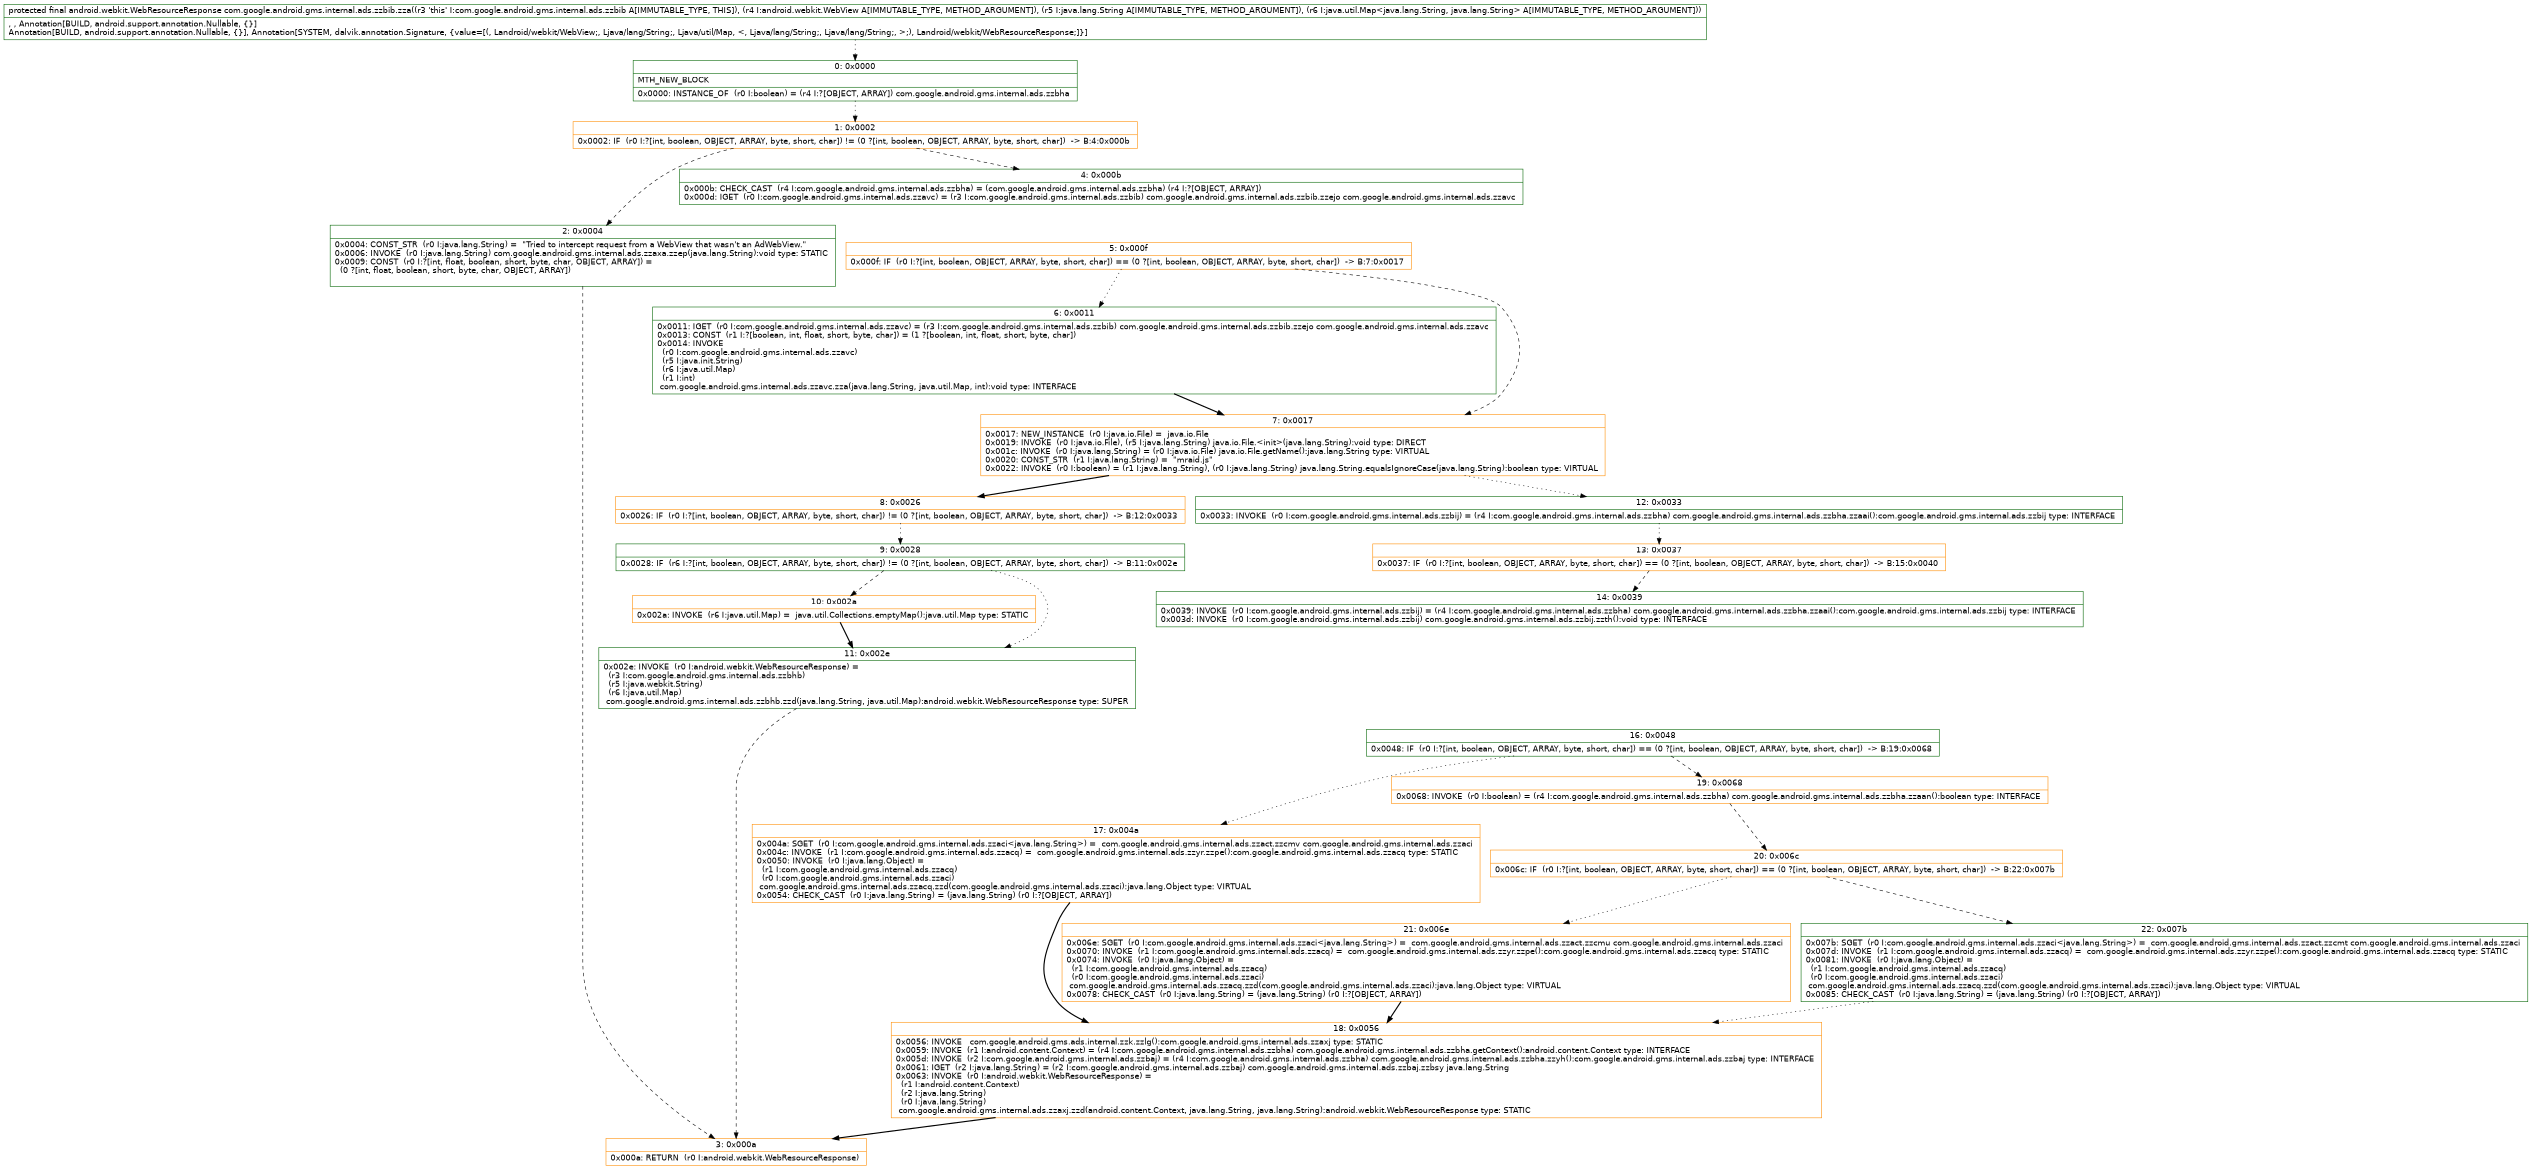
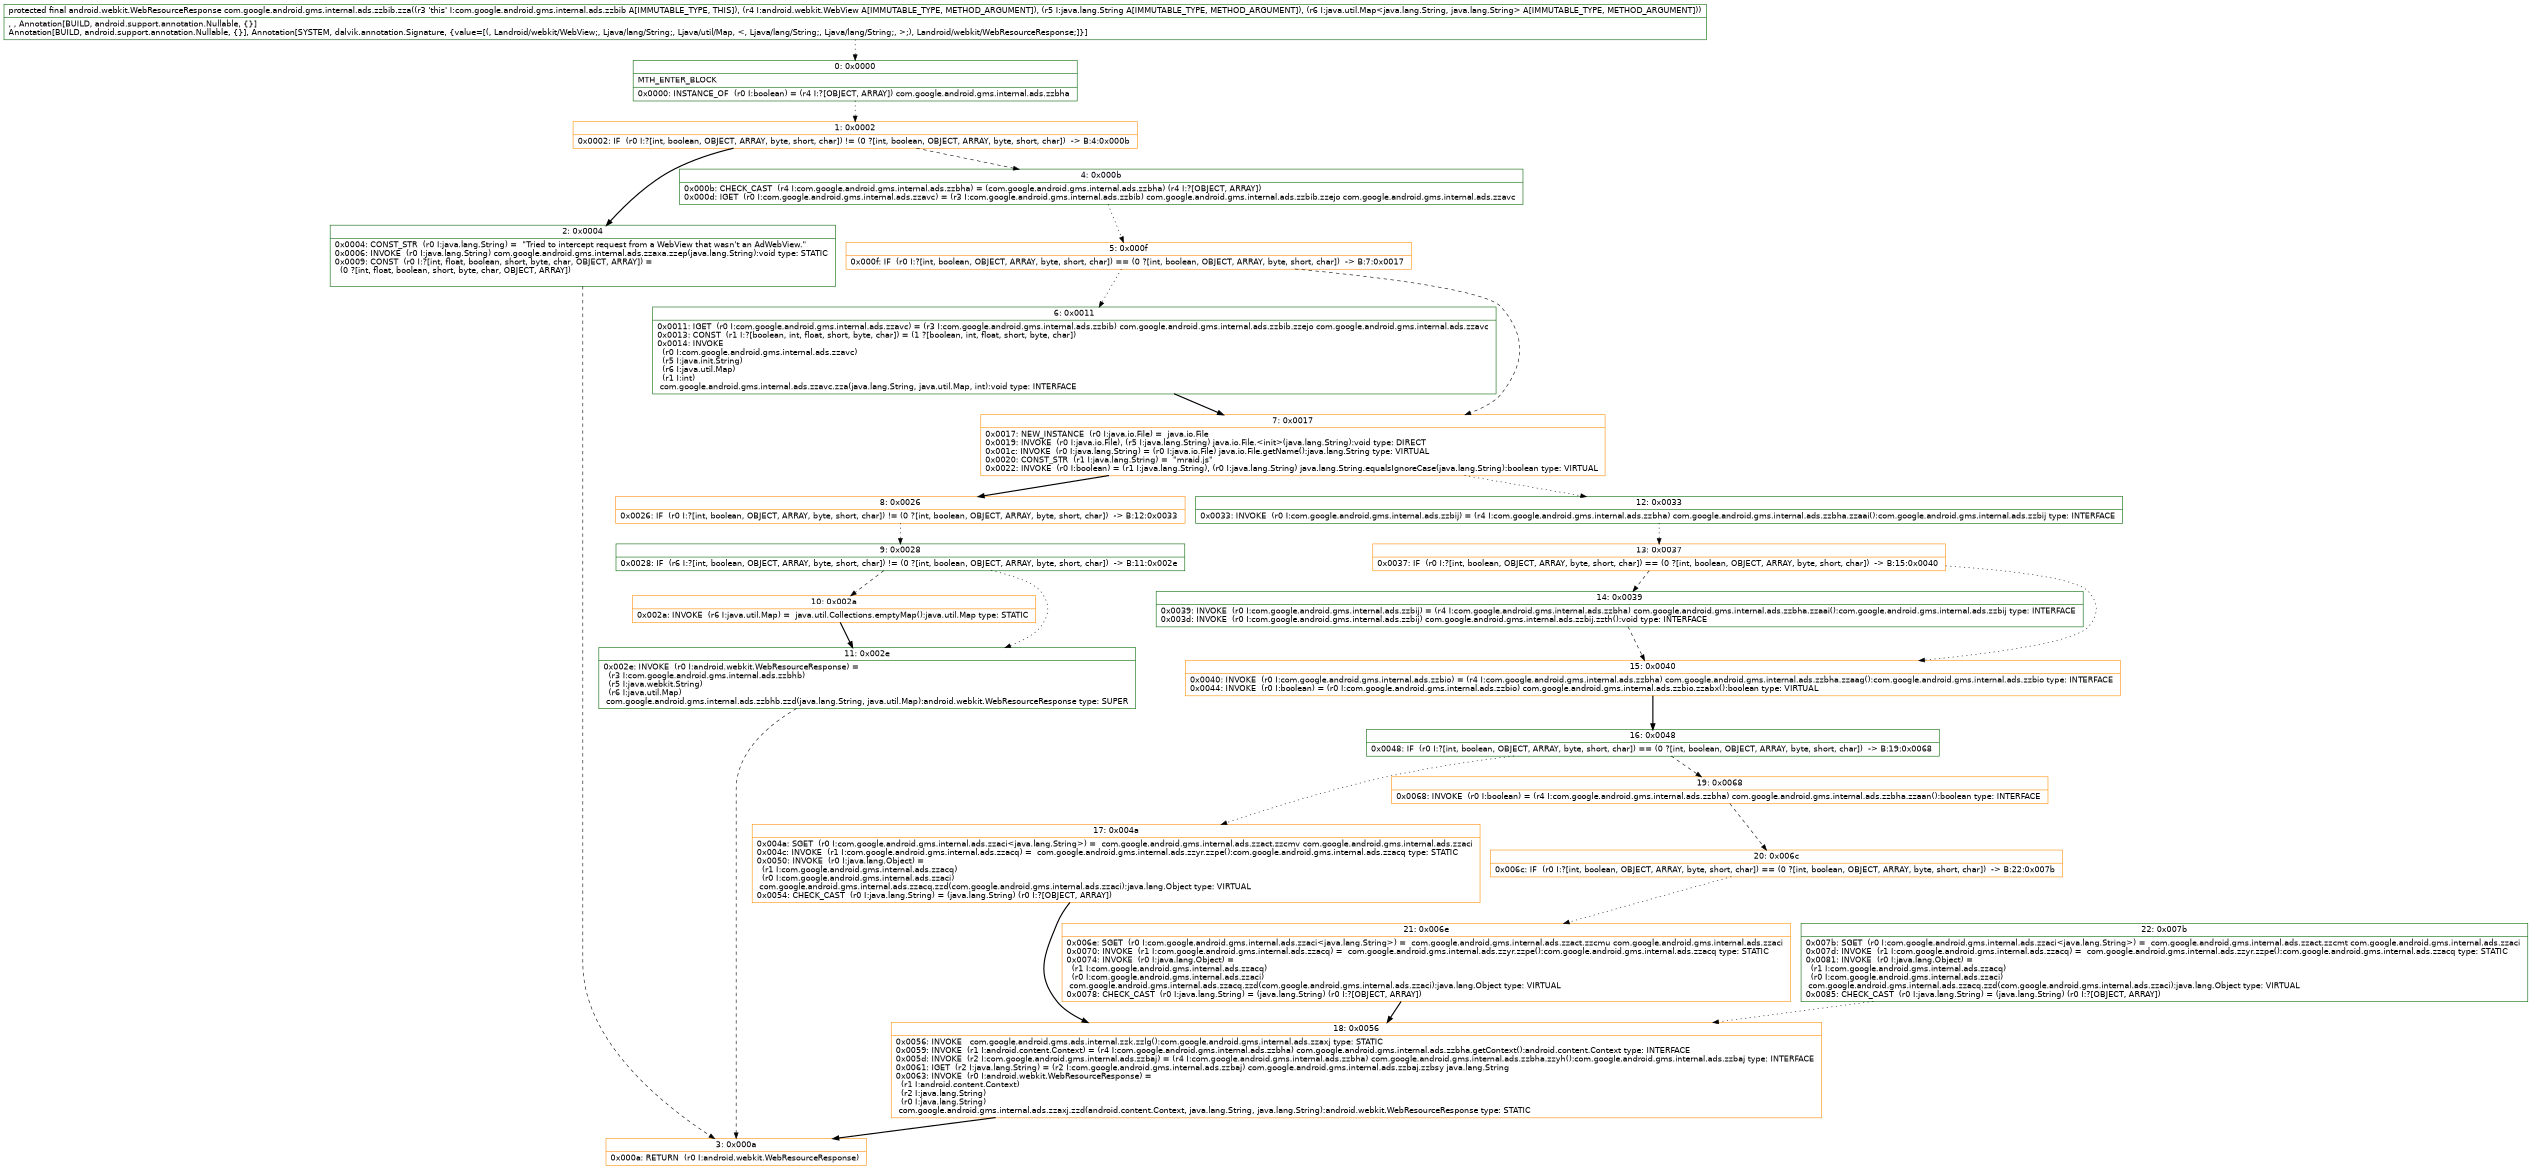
  digraph {
    fontname="DejaVu Sans"
    node [color=darkorange fontname="DejaVu Sans" shape=record]
    edge [fontname="DejaVu Sans" style=dotted]
-   n1 [color=darkgreen label="{0\:\ 0x0000|MTH_NEW_BLOCK\l|0x0000: INSTANCE_OF  (r0 I:boolean) = (r4 I:?[OBJECT, ARRAY]) com.google.android.gms.internal.ads.zzbha \l}"]
+   n1 [color=darkgreen label="{0\:\ 0x0000|MTH_ENTER_BLOCK\l|0x0000: INSTANCE_OF  (r0 I:boolean) = (r4 I:?[OBJECT, ARRAY]) com.google.android.gms.internal.ads.zzbha \l}"]
    n2 [label="{1\:\ 0x0002|0x0002: IF  (r0 I:?[int, boolean, OBJECT, ARRAY, byte, short, char]) != (0 ?[int, boolean, OBJECT, ARRAY, byte, short, char])  \-\> B:4:0x000b \l}"]
    n3 [color=darkgreen label="{2\:\ 0x0004|0x0004: CONST_STR  (r0 I:java.lang.String) =  \"Tried to intercept request from a WebView that wasn't an AdWebView.\" \l0x0006: INVOKE  (r0 I:java.lang.String) com.google.android.gms.internal.ads.zzaxa.zzep(java.lang.String):void type: STATIC \l0x0009: CONST  (r0 I:?[int, float, boolean, short, byte, char, OBJECT, ARRAY]) = \l  (0 ?[int, float, boolean, short, byte, char, OBJECT, ARRAY])\l \l}"]
    n4 [color=darkgreen label="{4\:\ 0x000b|0x000b: CHECK_CAST  (r4 I:com.google.android.gms.internal.ads.zzbha) = (com.google.android.gms.internal.ads.zzbha) (r4 I:?[OBJECT, ARRAY]) \l0x000d: IGET  (r0 I:com.google.android.gms.internal.ads.zzavc) = (r3 I:com.google.android.gms.internal.ads.zzbib) com.google.android.gms.internal.ads.zzbib.zzejo com.google.android.gms.internal.ads.zzavc \l}"]
    n5 [label="{3\:\ 0x000a|0x000a: RETURN  (r0 I:android.webkit.WebResourceResponse) \l}"]
    n6 [label="{5\:\ 0x000f|0x000f: IF  (r0 I:?[int, boolean, OBJECT, ARRAY, byte, short, char]) == (0 ?[int, boolean, OBJECT, ARRAY, byte, short, char])  \-\> B:7:0x0017 \l}"]
    n7 [color=darkgreen label="{6\:\ 0x0011|0x0011: IGET  (r0 I:com.google.android.gms.internal.ads.zzavc) = (r3 I:com.google.android.gms.internal.ads.zzbib) com.google.android.gms.internal.ads.zzbib.zzejo com.google.android.gms.internal.ads.zzavc \l0x0013: CONST  (r1 I:?[boolean, int, float, short, byte, char]) = (1 ?[boolean, int, float, short, byte, char]) \l0x0014: INVOKE  \l  (r0 I:com.google.android.gms.internal.ads.zzavc)\l  (r5 I:java.init.String)\l  (r6 I:java.util.Map)\l  (r1 I:int)\l com.google.android.gms.internal.ads.zzavc.zza(java.lang.String, java.util.Map, int):void type: INTERFACE \l}"]
    n8 [label="{7\:\ 0x0017|0x0017: NEW_INSTANCE  (r0 I:java.io.File) =  java.io.File \l0x0019: INVOKE  (r0 I:java.io.File), (r5 I:java.lang.String) java.io.File.\<init\>(java.lang.String):void type: DIRECT \l0x001c: INVOKE  (r0 I:java.lang.String) = (r0 I:java.io.File) java.io.File.getName():java.lang.String type: VIRTUAL \l0x0020: CONST_STR  (r1 I:java.lang.String) =  \"mraid.js\" \l0x0022: INVOKE  (r0 I:boolean) = (r1 I:java.lang.String), (r0 I:java.lang.String) java.lang.String.equalsIgnoreCase(java.lang.String):boolean type: VIRTUAL \l}"]
    n9 [label="{8\:\ 0x0026|0x0026: IF  (r0 I:?[int, boolean, OBJECT, ARRAY, byte, short, char]) != (0 ?[int, boolean, OBJECT, ARRAY, byte, short, char])  \-\> B:12:0x0033 \l}"]
    n10 [color=darkgreen label="{12\:\ 0x0033|0x0033: INVOKE  (r0 I:com.google.android.gms.internal.ads.zzbij) = (r4 I:com.google.android.gms.internal.ads.zzbha) com.google.android.gms.internal.ads.zzbha.zzaai():com.google.android.gms.internal.ads.zzbij type: INTERFACE \l}"]
    n11 [color=darkgreen label="{9\:\ 0x0028|0x0028: IF  (r6 I:?[int, boolean, OBJECT, ARRAY, byte, short, char]) != (0 ?[int, boolean, OBJECT, ARRAY, byte, short, char])  \-\> B:11:0x002e \l}"]
    n12 [label="{10\:\ 0x002a|0x002a: INVOKE  (r6 I:java.util.Map) =  java.util.Collections.emptyMap():java.util.Map type: STATIC \l}"]
    n13 [color=darkgreen label="{11\:\ 0x002e|0x002e: INVOKE  (r0 I:android.webkit.WebResourceResponse) = \l  (r3 I:com.google.android.gms.internal.ads.zzbhb)\l  (r5 I:java.webkit.String)\l  (r6 I:java.util.Map)\l com.google.android.gms.internal.ads.zzbhb.zzd(java.lang.String, java.util.Map):android.webkit.WebResourceResponse type: SUPER \l}"]
    n14 [label="{13\:\ 0x0037|0x0037: IF  (r0 I:?[int, boolean, OBJECT, ARRAY, byte, short, char]) == (0 ?[int, boolean, OBJECT, ARRAY, byte, short, char])  \-\> B:15:0x0040 \l}"]
    n15 [color=darkgreen label="{14\:\ 0x0039|0x0039: INVOKE  (r0 I:com.google.android.gms.internal.ads.zzbij) = (r4 I:com.google.android.gms.internal.ads.zzbha) com.google.android.gms.internal.ads.zzbha.zzaai():com.google.android.gms.internal.ads.zzbij type: INTERFACE \l0x003d: INVOKE  (r0 I:com.google.android.gms.internal.ads.zzbij) com.google.android.gms.internal.ads.zzbij.zzth():void type: INTERFACE \l}"]
+   n16 [label="{15\:\ 0x0040|0x0040: INVOKE  (r0 I:com.google.android.gms.internal.ads.zzbio) = (r4 I:com.google.android.gms.internal.ads.zzbha) com.google.android.gms.internal.ads.zzbha.zzaag():com.google.android.gms.internal.ads.zzbio type: INTERFACE \l0x0044: INVOKE  (r0 I:boolean) = (r0 I:com.google.android.gms.internal.ads.zzbio) com.google.android.gms.internal.ads.zzbio.zzabx():boolean type: VIRTUAL \l}"]
    n17 [color=darkgreen label="{16\:\ 0x0048|0x0048: IF  (r0 I:?[int, boolean, OBJECT, ARRAY, byte, short, char]) == (0 ?[int, boolean, OBJECT, ARRAY, byte, short, char])  \-\> B:19:0x0068 \l}"]
    n18 [label="{17\:\ 0x004a|0x004a: SGET  (r0 I:com.google.android.gms.internal.ads.zzaci\<java.lang.String\>) =  com.google.android.gms.internal.ads.zzact.zzcmv com.google.android.gms.internal.ads.zzaci \l0x004c: INVOKE  (r1 I:com.google.android.gms.internal.ads.zzacq) =  com.google.android.gms.internal.ads.zzyr.zzpe():com.google.android.gms.internal.ads.zzacq type: STATIC \l0x0050: INVOKE  (r0 I:java.lang.Object) = \l  (r1 I:com.google.android.gms.internal.ads.zzacq)\l  (r0 I:com.google.android.gms.internal.ads.zzaci)\l com.google.android.gms.internal.ads.zzacq.zzd(com.google.android.gms.internal.ads.zzaci):java.lang.Object type: VIRTUAL \l0x0054: CHECK_CAST  (r0 I:java.lang.String) = (java.lang.String) (r0 I:?[OBJECT, ARRAY]) \l}"]
    n19 [label="{19\:\ 0x0068|0x0068: INVOKE  (r0 I:boolean) = (r4 I:com.google.android.gms.internal.ads.zzbha) com.google.android.gms.internal.ads.zzbha.zzaan():boolean type: INTERFACE \l}"]
    n20 [label="{18\:\ 0x0056|0x0056: INVOKE   com.google.android.gms.ads.internal.zzk.zzlg():com.google.android.gms.internal.ads.zzaxj type: STATIC \l0x0059: INVOKE  (r1 I:android.content.Context) = (r4 I:com.google.android.gms.internal.ads.zzbha) com.google.android.gms.internal.ads.zzbha.getContext():android.content.Context type: INTERFACE \l0x005d: INVOKE  (r2 I:com.google.android.gms.internal.ads.zzbaj) = (r4 I:com.google.android.gms.internal.ads.zzbha) com.google.android.gms.internal.ads.zzbha.zzyh():com.google.android.gms.internal.ads.zzbaj type: INTERFACE \l0x0061: IGET  (r2 I:java.lang.String) = (r2 I:com.google.android.gms.internal.ads.zzbaj) com.google.android.gms.internal.ads.zzbaj.zzbsy java.lang.String \l0x0063: INVOKE  (r0 I:android.webkit.WebResourceResponse) = \l  (r1 I:android.content.Context)\l  (r2 I:java.lang.String)\l  (r0 I:java.lang.String)\l com.google.android.gms.internal.ads.zzaxj.zzd(android.content.Context, java.lang.String, java.lang.String):android.webkit.WebResourceResponse type: STATIC \l}"]
    n21 [label="{20\:\ 0x006c|0x006c: IF  (r0 I:?[int, boolean, OBJECT, ARRAY, byte, short, char]) == (0 ?[int, boolean, OBJECT, ARRAY, byte, short, char])  \-\> B:22:0x007b \l}"]
    n22 [label="{21\:\ 0x006e|0x006e: SGET  (r0 I:com.google.android.gms.internal.ads.zzaci\<java.lang.String\>) =  com.google.android.gms.internal.ads.zzact.zzcmu com.google.android.gms.internal.ads.zzaci \l0x0070: INVOKE  (r1 I:com.google.android.gms.internal.ads.zzacq) =  com.google.android.gms.internal.ads.zzyr.zzpe():com.google.android.gms.internal.ads.zzacq type: STATIC \l0x0074: INVOKE  (r0 I:java.lang.Object) = \l  (r1 I:com.google.android.gms.internal.ads.zzacq)\l  (r0 I:com.google.android.gms.internal.ads.zzaci)\l com.google.android.gms.internal.ads.zzacq.zzd(com.google.android.gms.internal.ads.zzaci):java.lang.Object type: VIRTUAL \l0x0078: CHECK_CAST  (r0 I:java.lang.String) = (java.lang.String) (r0 I:?[OBJECT, ARRAY]) \l}"]
    n23 [color=darkgreen label="{22\:\ 0x007b|0x007b: SGET  (r0 I:com.google.android.gms.internal.ads.zzaci\<java.lang.String\>) =  com.google.android.gms.internal.ads.zzact.zzcmt com.google.android.gms.internal.ads.zzaci \l0x007d: INVOKE  (r1 I:com.google.android.gms.internal.ads.zzacq) =  com.google.android.gms.internal.ads.zzyr.zzpe():com.google.android.gms.internal.ads.zzacq type: STATIC \l0x0081: INVOKE  (r0 I:java.lang.Object) = \l  (r1 I:com.google.android.gms.internal.ads.zzacq)\l  (r0 I:com.google.android.gms.internal.ads.zzaci)\l com.google.android.gms.internal.ads.zzacq.zzd(com.google.android.gms.internal.ads.zzaci):java.lang.Object type: VIRTUAL \l0x0085: CHECK_CAST  (r0 I:java.lang.String) = (java.lang.String) (r0 I:?[OBJECT, ARRAY]) \l}"]
    n24 [color=darkgreen label="{protected final android.webkit.WebResourceResponse com.google.android.gms.internal.ads.zzbib.zza((r3 'this' I:com.google.android.gms.internal.ads.zzbib A[IMMUTABLE_TYPE, THIS]), (r4 I:android.webkit.WebView A[IMMUTABLE_TYPE, METHOD_ARGUMENT]), (r5 I:java.lang.String A[IMMUTABLE_TYPE, METHOD_ARGUMENT]), (r6 I:java.util.Map\<java.lang.String, java.lang.String\> A[IMMUTABLE_TYPE, METHOD_ARGUMENT]))  | , , Annotation[BUILD, android.support.annotation.Nullable, \{\}]\lAnnotation[BUILD, android.support.annotation.Nullable, \{\}], Annotation[SYSTEM, dalvik.annotation.Signature, \{value=[(, Landroid\/webkit\/WebView;, Ljava\/lang\/String;, Ljava\/util\/Map, \<, Ljava\/lang\/String;, Ljava\/lang\/String;, \>;), Landroid\/webkit\/WebResourceResponse;]\}]\l}"]
    n1 -> n2
-   n2 -> n3 [style=dashed]
+   n2 -> n3 [style=bold]
    n2 -> n4 [style=dashed]
    n3 -> n5 [style=dashed]
+   n4 -> n6
    n6 -> n7
    n6 -> n8 [style=dashed]
    n7 -> n8 [style=bold]
    n8 -> n9 [style=bold]
    n8 -> n10
    n9 -> n11
    n10 -> n14
    n11 -> n12 [style=dashed]
    n11 -> n13
    n12 -> n13 [style=bold]
    n13 -> n5 [style=dashed]
    n14 -> n15 [style=dashed]
+   n14 -> n16
+   n15 -> n16 [style=dashed]
+   n16 -> n17 [style=bold]
    n17 -> n18
    n17 -> n19 [style=dashed]
    n18 -> n20 [style=bold]
    n19 -> n21 [style=dashed]
    n20 -> n5 [style=bold]
    n21 -> n22
-   n21 -> n23 [style=dashed]
    n22 -> n20 [style=bold]
    n23 -> n20
    n24 -> n1
  }
